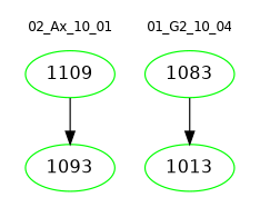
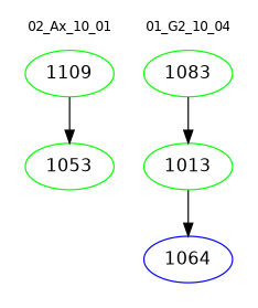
  digraph {
    fontname="DejaVu Sans"
    node [color=green fontname="DejaVu Sans"]
    edge [color=black fontname="DejaVu Sans"]
    n1 [label=1109]
-   n2 [label=1093]
+   n2 [label=1053]
    n3 [label=1083]
    n4 [label=1013]
+   n5 [color=blue label=1064]
    subgraph cluster_1 {
      color=white
      fontsize=10
      label="02_Ax_10_01"
      n1
      n2
    }
    subgraph cluster_2 {
      color=white
      fontsize=10
      label="01_G2_10_04"
      n3
      n4
+     n5
    }
    n1 -> n2
    n3 -> n4
+   n4 -> n5
  }
